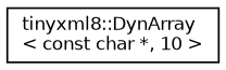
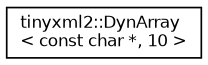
  digraph {
    rankdir=LR
-   n1 [color=black fillcolor=white fontname=Helvetica fontsize=10 height=0.2 label="tinyxml8::DynArray\l\< const char *, 10 \>" shape=record style=filled width=0.4]
+   n1 [color=black fillcolor=white fontname=Helvetica fontsize=10 height=0.2 label="tinyxml2::DynArray\l\< const char *, 10 \>" shape=record style=filled width=0.4]
  }
